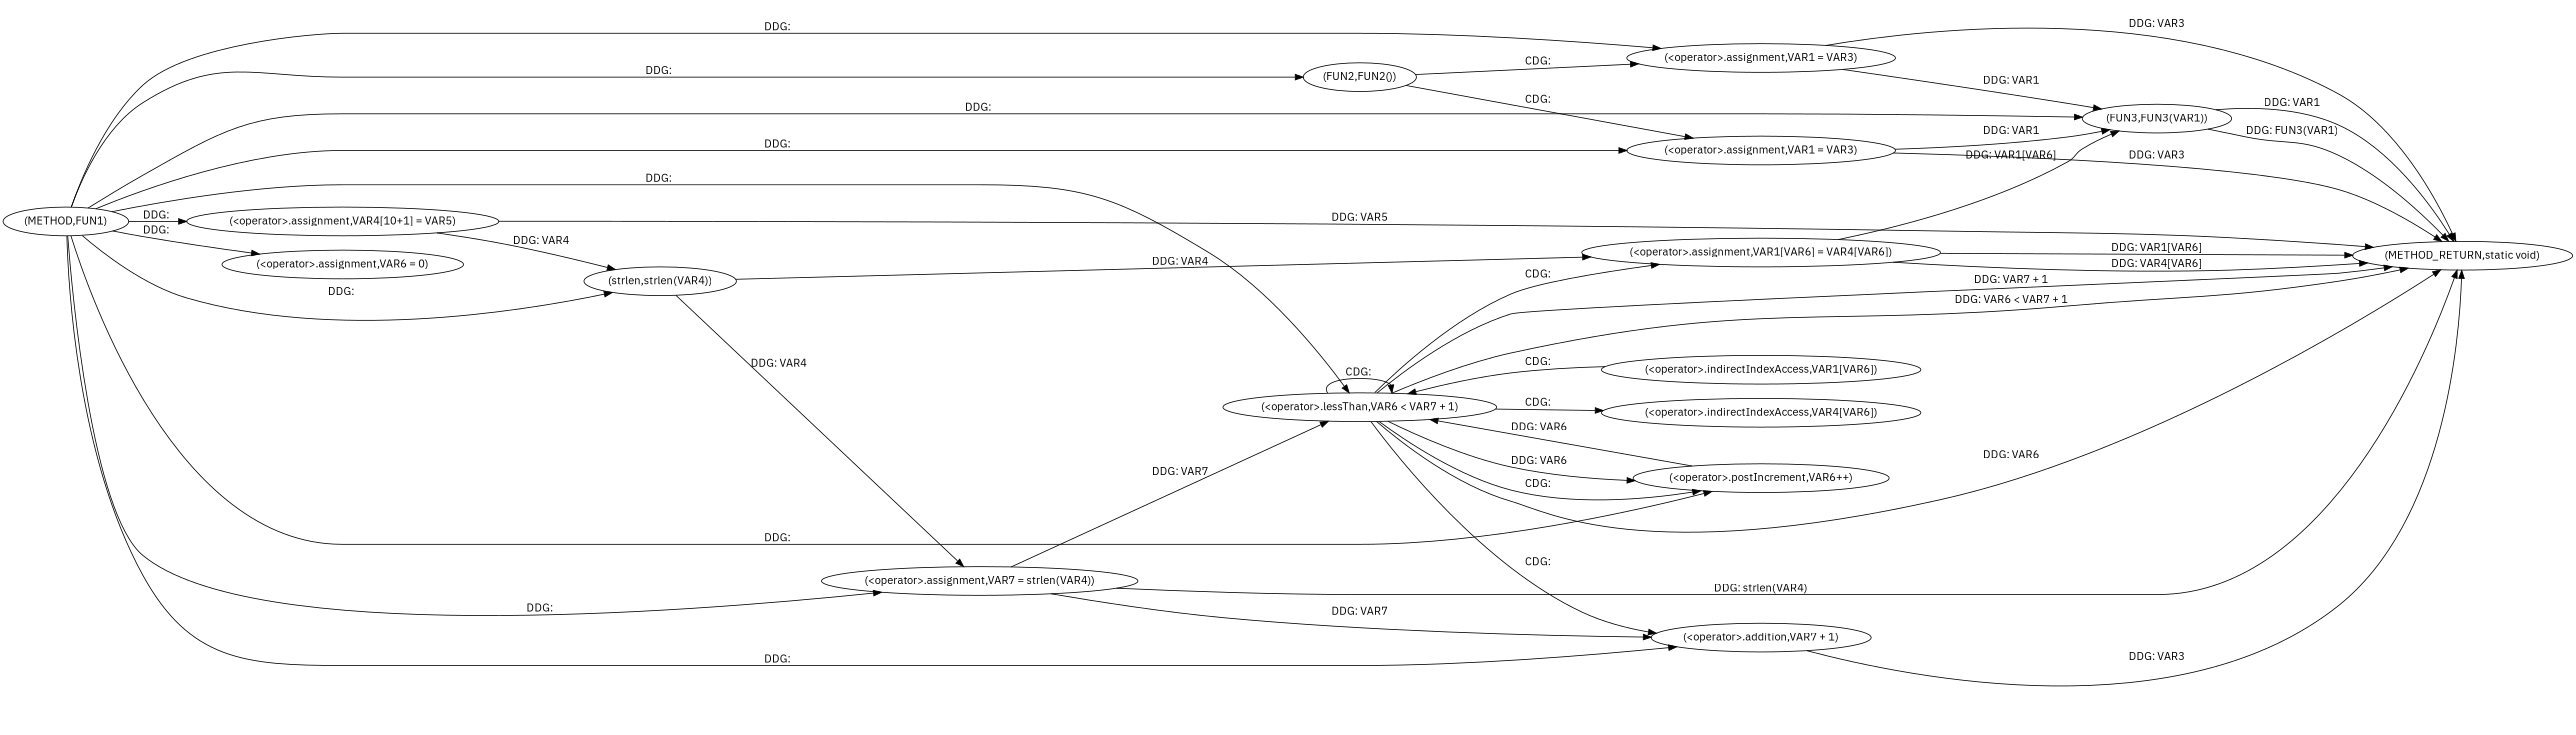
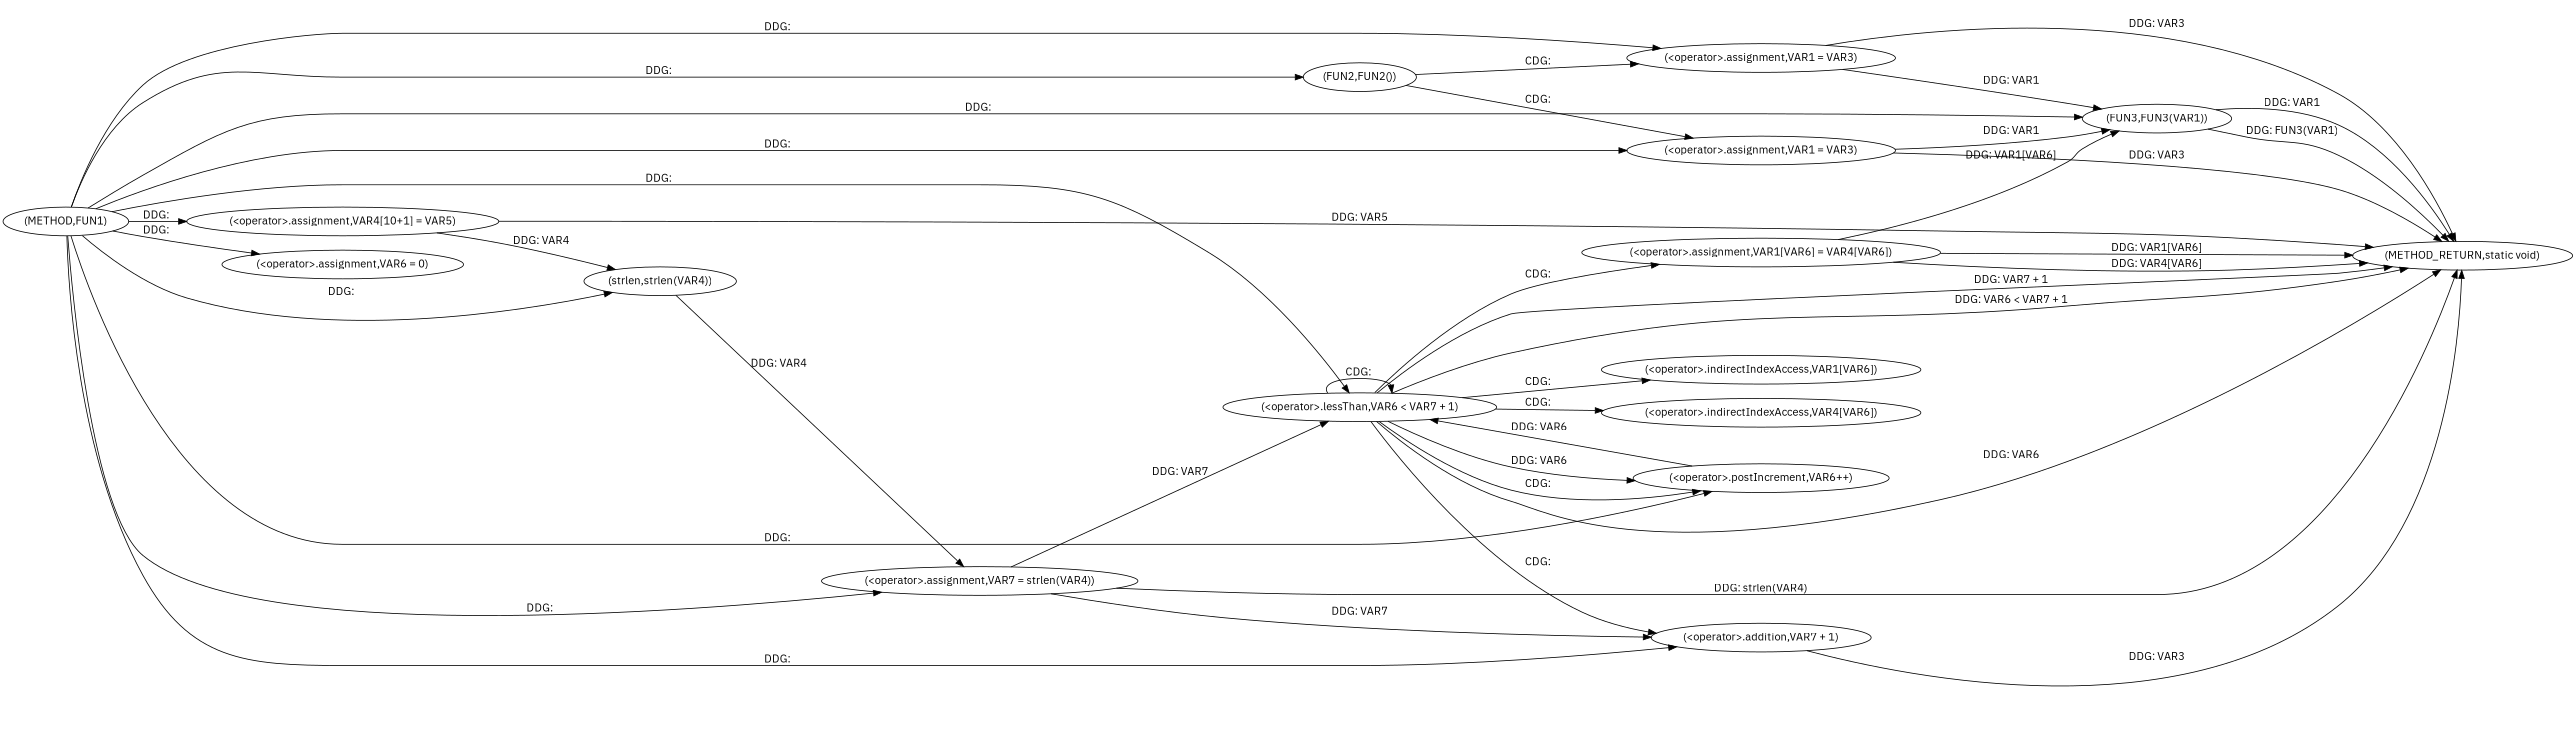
  digraph {
    fontname="IBM Plex Sans"
    rankdir=LR
    node [fontname="IBM Plex Sans"]
    edge [fontname="IBM Plex Sans"]
    n1 [label="(METHOD,FUN1)"]
    n2 [label="(FUN2,FUN2())"]
    n3 [label="(<operator>.assignment,VAR1 = VAR3)"]
    n4 [label="(<operator>.assignment,VAR1 = VAR3)"]
    n5 [label="(<operator>.assignment,VAR4[10+1] = VAR5)"]
    n6 [label="(<operator>.assignment,VAR7 = strlen(VAR4))"]
    n7 [label="(strlen,strlen(VAR4))"]
    n8 [label="(<operator>.assignment,VAR6 = 0)"]
    n9 [label="(<operator>.lessThan,VAR6 < VAR7 + 1)"]
    n10 [label="(<operator>.addition,VAR7 + 1)"]
    n11 [label="(<operator>.postIncrement,VAR6++)"]
    n12 [label="(FUN3,FUN3(VAR1))"]
    n13 [label="(METHOD_RETURN,static void)"]
    n14 [label="(<operator>.assignment,VAR1[VAR6] = VAR4[VAR6])"]
    n15 [label="(<operator>.indirectIndexAccess,VAR1[VAR6])"]
    n16 [label="(<operator>.indirectIndexAccess,VAR4[VAR6])"]
    n1 -> n2 [label="DDG: "]
    n1 -> n3 [label="DDG: "]
    n1 -> n4 [label="DDG: "]
    n1 -> n5 [label="DDG: "]
    n1 -> n6 [label="DDG: "]
    n1 -> n7 [label="DDG: "]
    n1 -> n8 [label="DDG: "]
    n1 -> n9 [label="DDG: "]
    n1 -> n10 [label="DDG: "]
    n1 -> n11 [label="DDG: "]
    n1 -> n12 [label="DDG: "]
    n2 -> n3 [label="CDG: "]
    n2 -> n4 [label="CDG: "]
    n3 -> n12 [label="DDG: VAR1"]
    n3 -> n13 [label="DDG: VAR3"]
    n4 -> n12 [label="DDG: VAR1"]
    n4 -> n13 [label="DDG: VAR3"]
    n5 -> n7 [label="DDG: VAR4"]
    n5 -> n13 [label="DDG: VAR5"]
    n6 -> n9 [label="DDG: VAR7"]
    n6 -> n10 [label="DDG: VAR7"]
    n6 -> n13 [label="DDG: strlen(VAR4)"]
    n7 -> n6 [label="DDG: VAR4"]
-   n7 -> n14 [label="DDG: VAR4"]
    n9 -> n9 [label="CDG: "]
    n9 -> n10 [label="CDG: "]
    n9 -> n11 [label="DDG: VAR6"]
    n9 -> n11 [label="CDG: "]
    n9 -> n13 [label="DDG: VAR7 + 1"]
    n9 -> n13 [label="DDG: VAR6 < VAR7 + 1"]
    n9 -> n13 [label="DDG: VAR6"]
    n9 -> n14 [label="CDG: "]
-   n15 -> n9 [label="CDG: "]
+   n9 -> n15 [label="CDG: "]
    n9 -> n16 [label="CDG: "]
    n10 -> n13 [label="DDG: VAR3"]
    n11 -> n9 [label="DDG: VAR6"]
    n12 -> n13 [label="DDG: FUN3(VAR1)"]
    n12 -> n13 [label="DDG: VAR1"]
    n14 -> n12 [label="DDG: VAR1[VAR6]"]
    n14 -> n13 [label="DDG: VAR1[VAR6]"]
    n14 -> n13 [label="DDG: VAR4[VAR6]"]
  }
